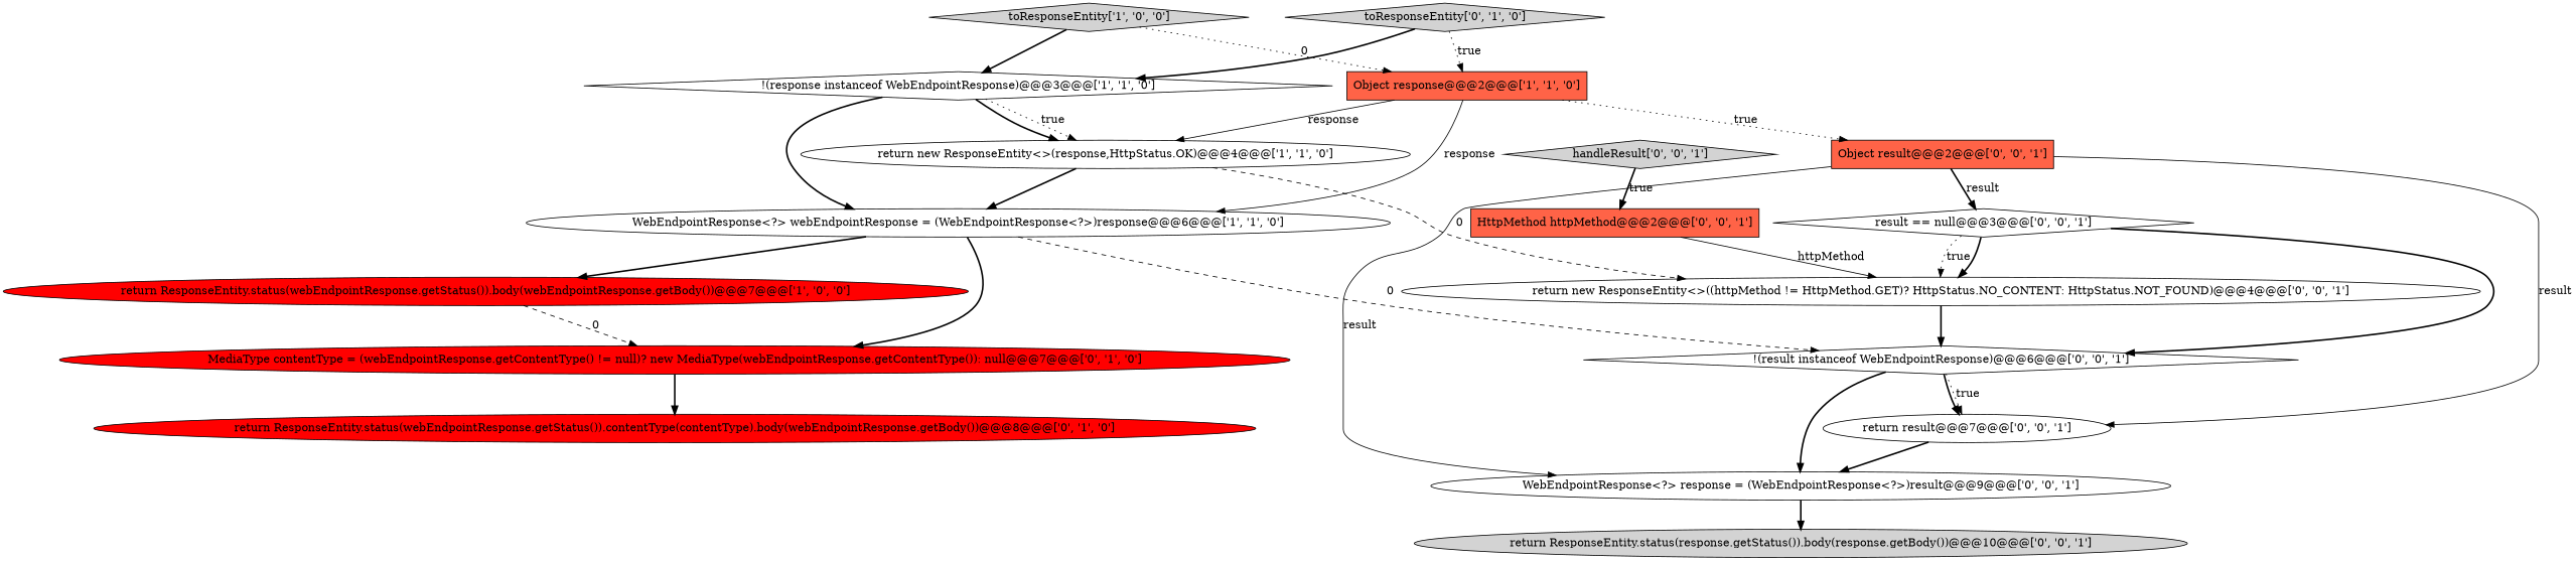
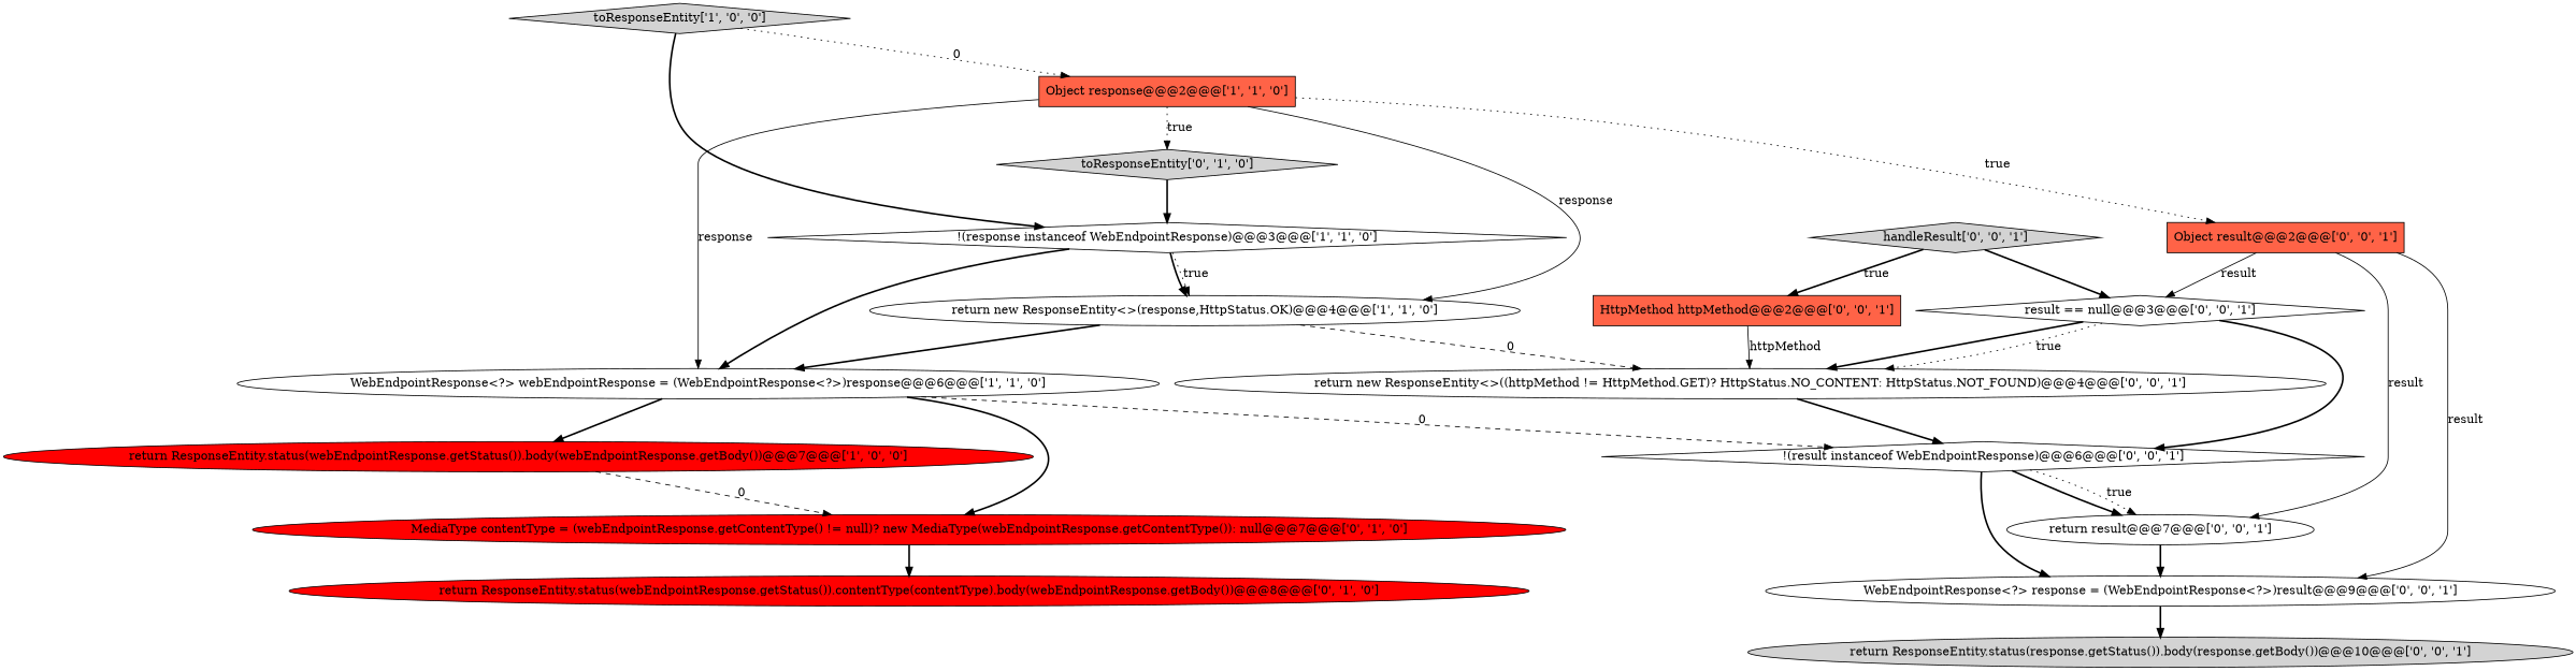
  digraph {
    node [fillcolor=white shape=ellipse style=filled]
    edge [style=bold]
    n1 [fillcolor=red label="return ResponseEntity.status(webEndpointResponse.getStatus()).body(webEndpointResponse.getBody())@@@7@@@['1', '0', '0']"]
    n2 [fillcolor=red label="MediaType contentType = (webEndpointResponse.getContentType() != null)? new MediaType(webEndpointResponse.getContentType()): null@@@7@@@['0', '1', '0']"]
    n3 [fillcolor=red label="return ResponseEntity.status(webEndpointResponse.getStatus()).contentType(contentType).body(webEndpointResponse.getBody())@@@8@@@['0', '1', '0']"]
    n4 [label="return new ResponseEntity<>((httpMethod != HttpMethod.GET)? HttpStatus.NO_CONTENT: HttpStatus.NOT_FOUND)@@@4@@@['0', '0', '1']"]
    n5 [label="!(result instanceof WebEndpointResponse)@@@6@@@['0', '0', '1']" shape=diamond]
    n6 [label="return result@@@7@@@['0', '0', '1']"]
    n7 [label="WebEndpointResponse<?> response = (WebEndpointResponse<?>)result@@@9@@@['0', '0', '1']"]
    n8 [fillcolor=lightgray label="return ResponseEntity.status(response.getStatus()).body(response.getBody())@@@10@@@['0', '0', '1']"]
    n9 [fillcolor=tomato label="Object result@@@2@@@['0', '0', '1']" shape=box]
    n10 [label="result == null@@@3@@@['0', '0', '1']" shape=diamond]
    n11 [fillcolor=lightgray label="toResponseEntity['1', '0', '0']" shape=diamond]
    n12 [label="!(response instanceof WebEndpointResponse)@@@3@@@['1', '1', '0']" shape=diamond]
    n13 [fillcolor=tomato label="Object response@@@2@@@['1', '1', '0']" shape=box]
    n14 [label="WebEndpointResponse<?> webEndpointResponse = (WebEndpointResponse<?>)response@@@6@@@['1', '1', '0']"]
    n15 [label="return new ResponseEntity<>(response,HttpStatus.OK)@@@4@@@['1', '1', '0']"]
    n16 [fillcolor=lightgray label="toResponseEntity['0', '1', '0']" shape=diamond]
    n17 [fillcolor=lightgray label="handleResult['0', '0', '1']" shape=diamond]
    n18 [fillcolor=tomato label="HttpMethod httpMethod@@@2@@@['0', '0', '1']" shape=box]
    n1 -> n2 [label=0 style=dashed]
    n2 -> n3
    n4 -> n5
    n5 -> n6 [label=true style=dotted]
    n5 -> n6
    n5 -> n7
    n6 -> n7
    n7 -> n8
    n9 -> n6 [label=result style=solid]
    n9 -> n7 [label=result style=solid]
-   n9 -> n10 [label=result]
+   n9 -> n10 [label=result style=solid]
    n10 -> n4 [label=true style=dotted]
    n10 -> n4
    n10 -> n5
    n11 -> n12
    n11 -> n13 [label=0 style=dotted]
    n12 -> n14
    n12 -> n15 [label=true style=dotted]
    n12 -> n15
    n13 -> n9 [label=true style=dotted]
    n13 -> n14 [label=response style=solid]
    n13 -> n15 [label=response style=solid]
    n14 -> n1
    n14 -> n2
    n14 -> n5 [label=0 style=dashed]
    n15 -> n4 [label=0 style=dashed]
    n15 -> n14
    n16 -> n12
-   n16 -> n13 [label=true style=dotted]
+   n13 -> n16 [label=true style=dotted]
+   n17 -> n10
    n17 -> n18 [label=true]
    n18 -> n4 [label=httpMethod style=solid]
  }
